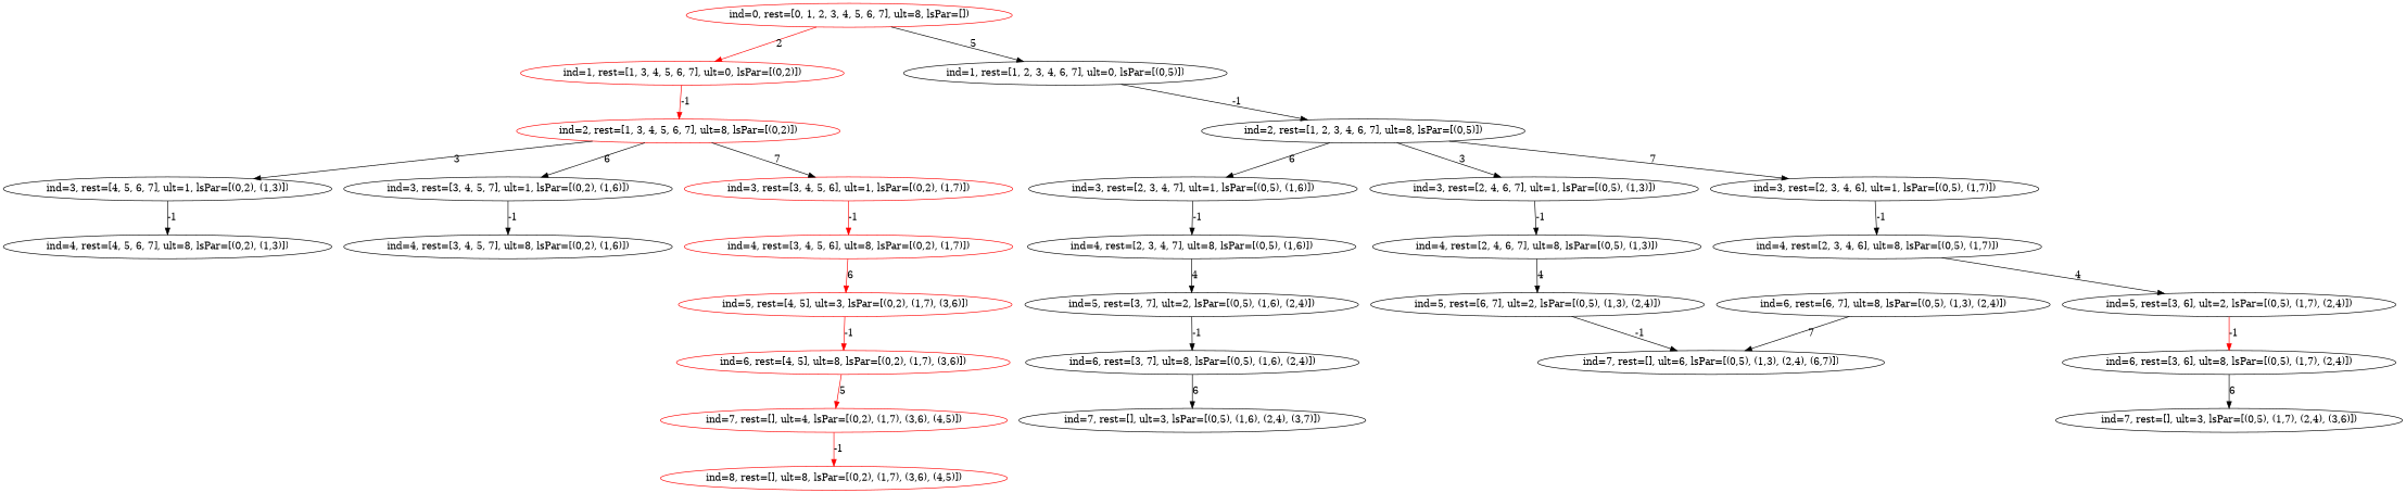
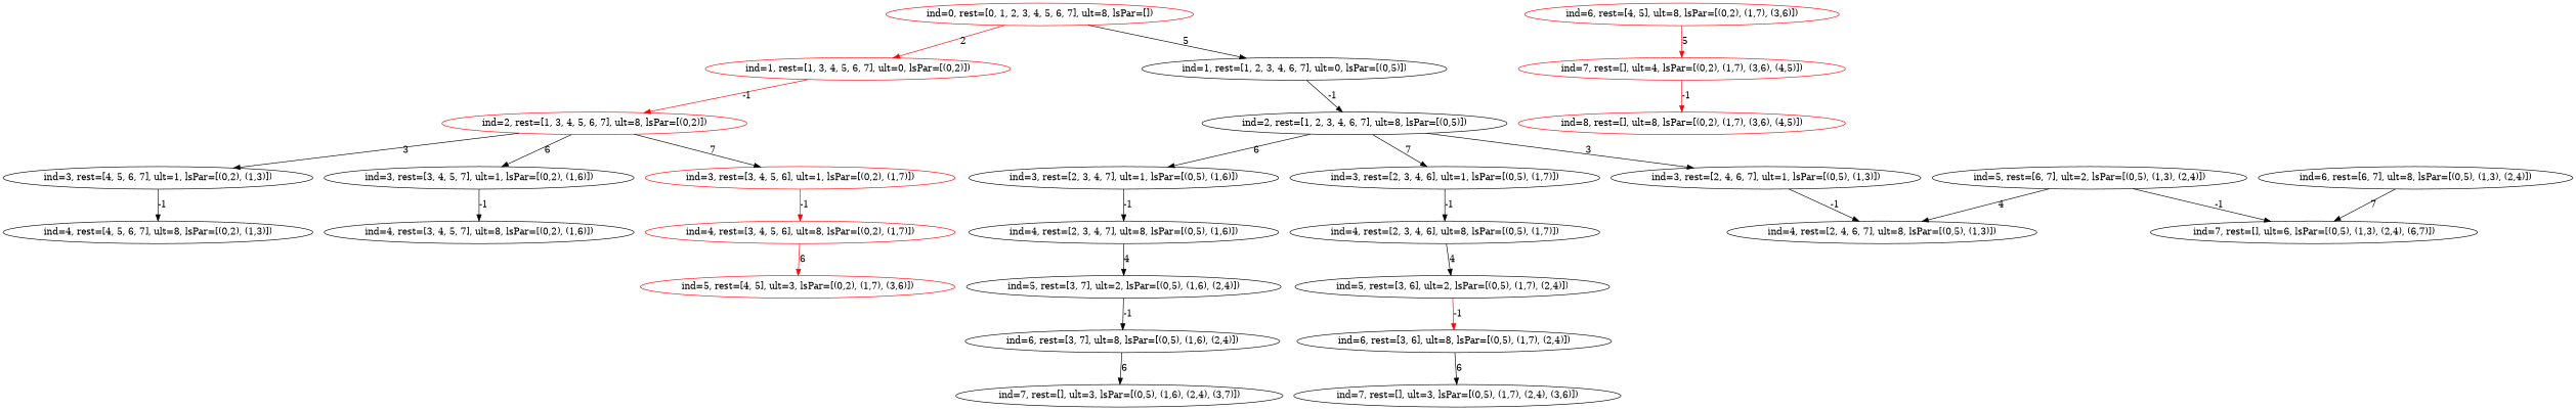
  strict digraph {
    n1 [label="ind=3, rest=[4, 5, 6, 7], ult=1, lsPar=[(0,2), (1,3)])"]
    n2 [label="ind=4, rest=[4, 5, 6, 7], ult=8, lsPar=[(0,2), (1,3)])"]
    n3 [color=red label="ind=2, rest=[1, 3, 4, 5, 6, 7], ult=8, lsPar=[(0,2)])"]
    n4 [label="ind=3, rest=[3, 4, 5, 7], ult=1, lsPar=[(0,2), (1,6)])"]
    n5 [color=red label="ind=3, rest=[3, 4, 5, 6], ult=1, lsPar=[(0,2), (1,7)])"]
    n6 [label="ind=4, rest=[3, 4, 5, 7], ult=8, lsPar=[(0,2), (1,6)])"]
    n7 [color=red label="ind=4, rest=[3, 4, 5, 6], ult=8, lsPar=[(0,2), (1,7)])"]
    n8 [color=red label="ind=7, rest=[], ult=4, lsPar=[(0,2), (1,7), (3,6), (4,5)])"]
    n9 [color=red label="ind=8, rest=[], ult=8, lsPar=[(0,2), (1,7), (3,6), (4,5)])"]
    n10 [color=red label="ind=6, rest=[4, 5], ult=8, lsPar=[(0,2), (1,7), (3,6)])"]
    n11 [color=red label="ind=5, rest=[4, 5], ult=3, lsPar=[(0,2), (1,7), (3,6)])"]
    n12 [color=red label="ind=1, rest=[1, 3, 4, 5, 6, 7], ult=0, lsPar=[(0,2)])"]
    n13 [color=red label="ind=0, rest=[0, 1, 2, 3, 4, 5, 6, 7], ult=8, lsPar=[])"]
    n14 [label="ind=1, rest=[1, 2, 3, 4, 6, 7], ult=0, lsPar=[(0,5)])"]
    n15 [label="ind=2, rest=[1, 2, 3, 4, 6, 7], ult=8, lsPar=[(0,5)])"]
    n16 [label="ind=6, rest=[6, 7], ult=8, lsPar=[(0,5), (1,3), (2,4)])"]
    n17 [label="ind=7, rest=[], ult=6, lsPar=[(0,5), (1,3), (2,4), (6,7)])"]
    n18 [label="ind=5, rest=[6, 7], ult=2, lsPar=[(0,5), (1,3), (2,4)])"]
    n19 [label="ind=4, rest=[2, 4, 6, 7], ult=8, lsPar=[(0,5), (1,3)])"]
    n20 [label="ind=3, rest=[2, 4, 6, 7], ult=1, lsPar=[(0,5), (1,3)])"]
    n21 [label="ind=3, rest=[2, 3, 4, 7], ult=1, lsPar=[(0,5), (1,6)])"]
    n22 [label="ind=3, rest=[2, 3, 4, 6], ult=1, lsPar=[(0,5), (1,7)])"]
    n23 [label="ind=4, rest=[2, 3, 4, 7], ult=8, lsPar=[(0,5), (1,6)])"]
    n24 [label="ind=4, rest=[2, 3, 4, 6], ult=8, lsPar=[(0,5), (1,7)])"]
    n25 [label="ind=6, rest=[3, 7], ult=8, lsPar=[(0,5), (1,6), (2,4)])"]
    n26 [label="ind=7, rest=[], ult=3, lsPar=[(0,5), (1,6), (2,4), (3,7)])"]
    n27 [label="ind=5, rest=[3, 7], ult=2, lsPar=[(0,5), (1,6), (2,4)])"]
    n28 [label="ind=6, rest=[3, 6], ult=8, lsPar=[(0,5), (1,7), (2,4)])"]
    n29 [label="ind=7, rest=[], ult=3, lsPar=[(0,5), (1,7), (2,4), (3,6)])"]
    n30 [label="ind=5, rest=[3, 6], ult=2, lsPar=[(0,5), (1,7), (2,4)])"]
    n1 -> n2 [label=-1]
    n3 -> n1 [label=3]
    n3 -> n4 [label=6]
    n3 -> n5 [color=black label=7]
    n4 -> n6 [label=-1]
    n5 -> n7 [color=red label=-1]
    n7 -> n11 [color=red label=6]
    n8 -> n9 [color=red label=-1]
    n10 -> n8 [color=red label=5]
-   n11 -> n10 [color=red label=-1]
    n12 -> n3 [color=red label=-1]
    n13 -> n12 [color=red label=2]
    n13 -> n14 [label=5]
    n14 -> n15 [label=-1]
    n15 -> n20 [label=3]
    n15 -> n21 [label=6]
    n15 -> n22 [label=7]
    n16 -> n17 [label=7]
    n18 -> n17 [label=-1]
-   n19 -> n18 [label=4]
+   n18 -> n19 [label=4]
    n20 -> n19 [label=-1]
    n21 -> n23 [label=-1]
    n22 -> n24 [label=-1]
    n23 -> n27 [label=4]
    n24 -> n30 [label=4]
    n25 -> n26 [label=6]
    n27 -> n25 [label=-1]
    n28 -> n29 [label=6]
    n30 -> n28 [color=red label=-1]
  }
